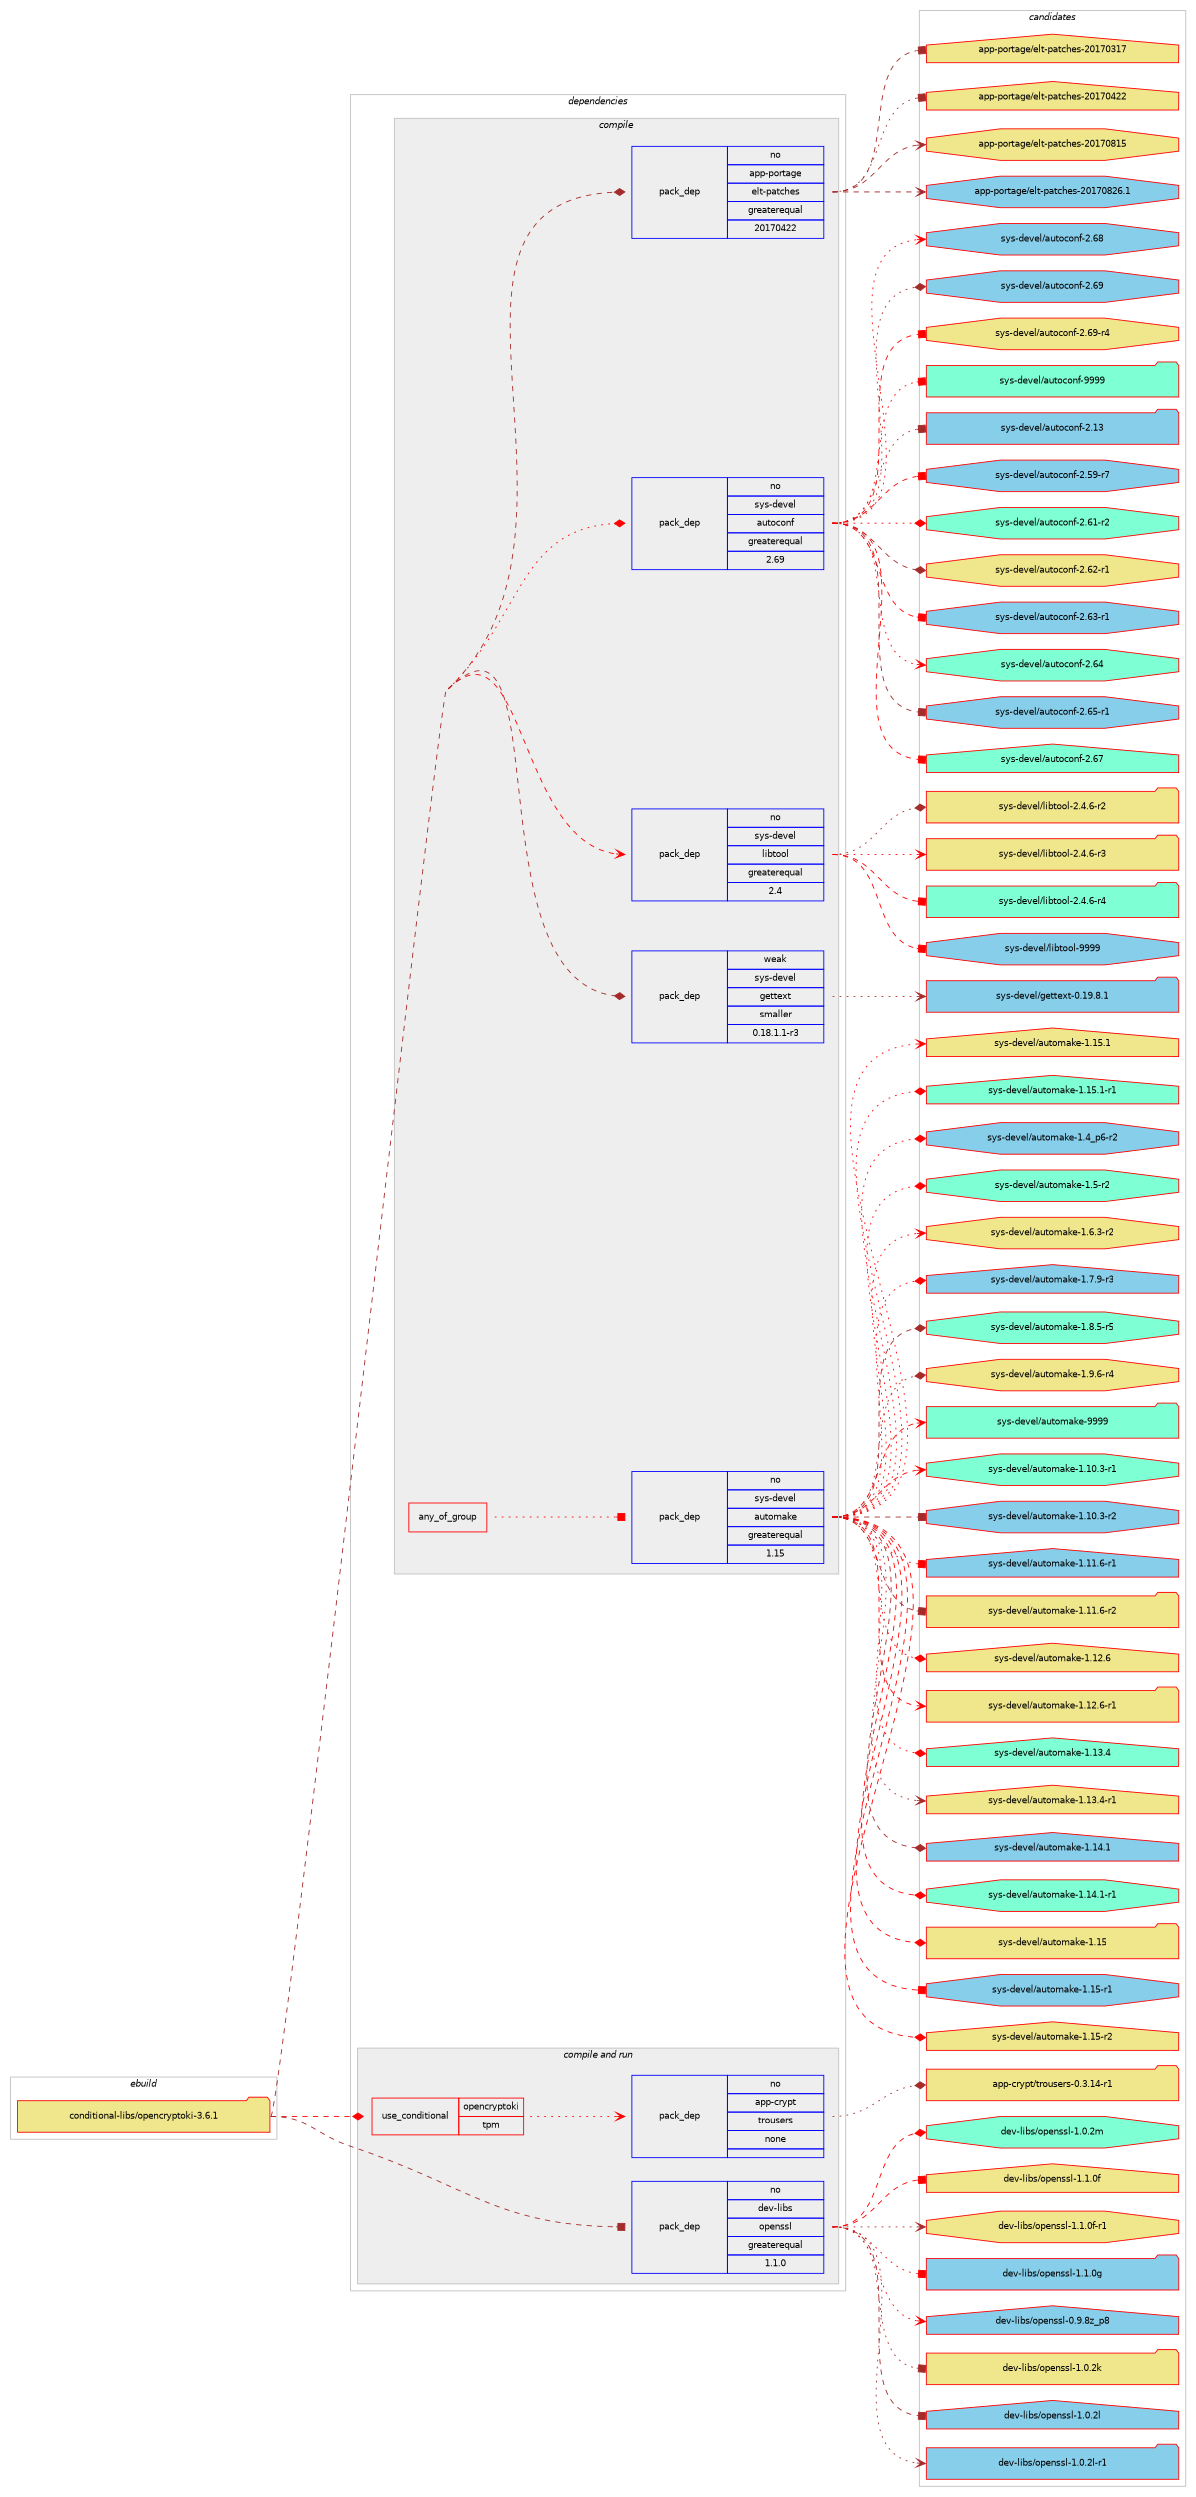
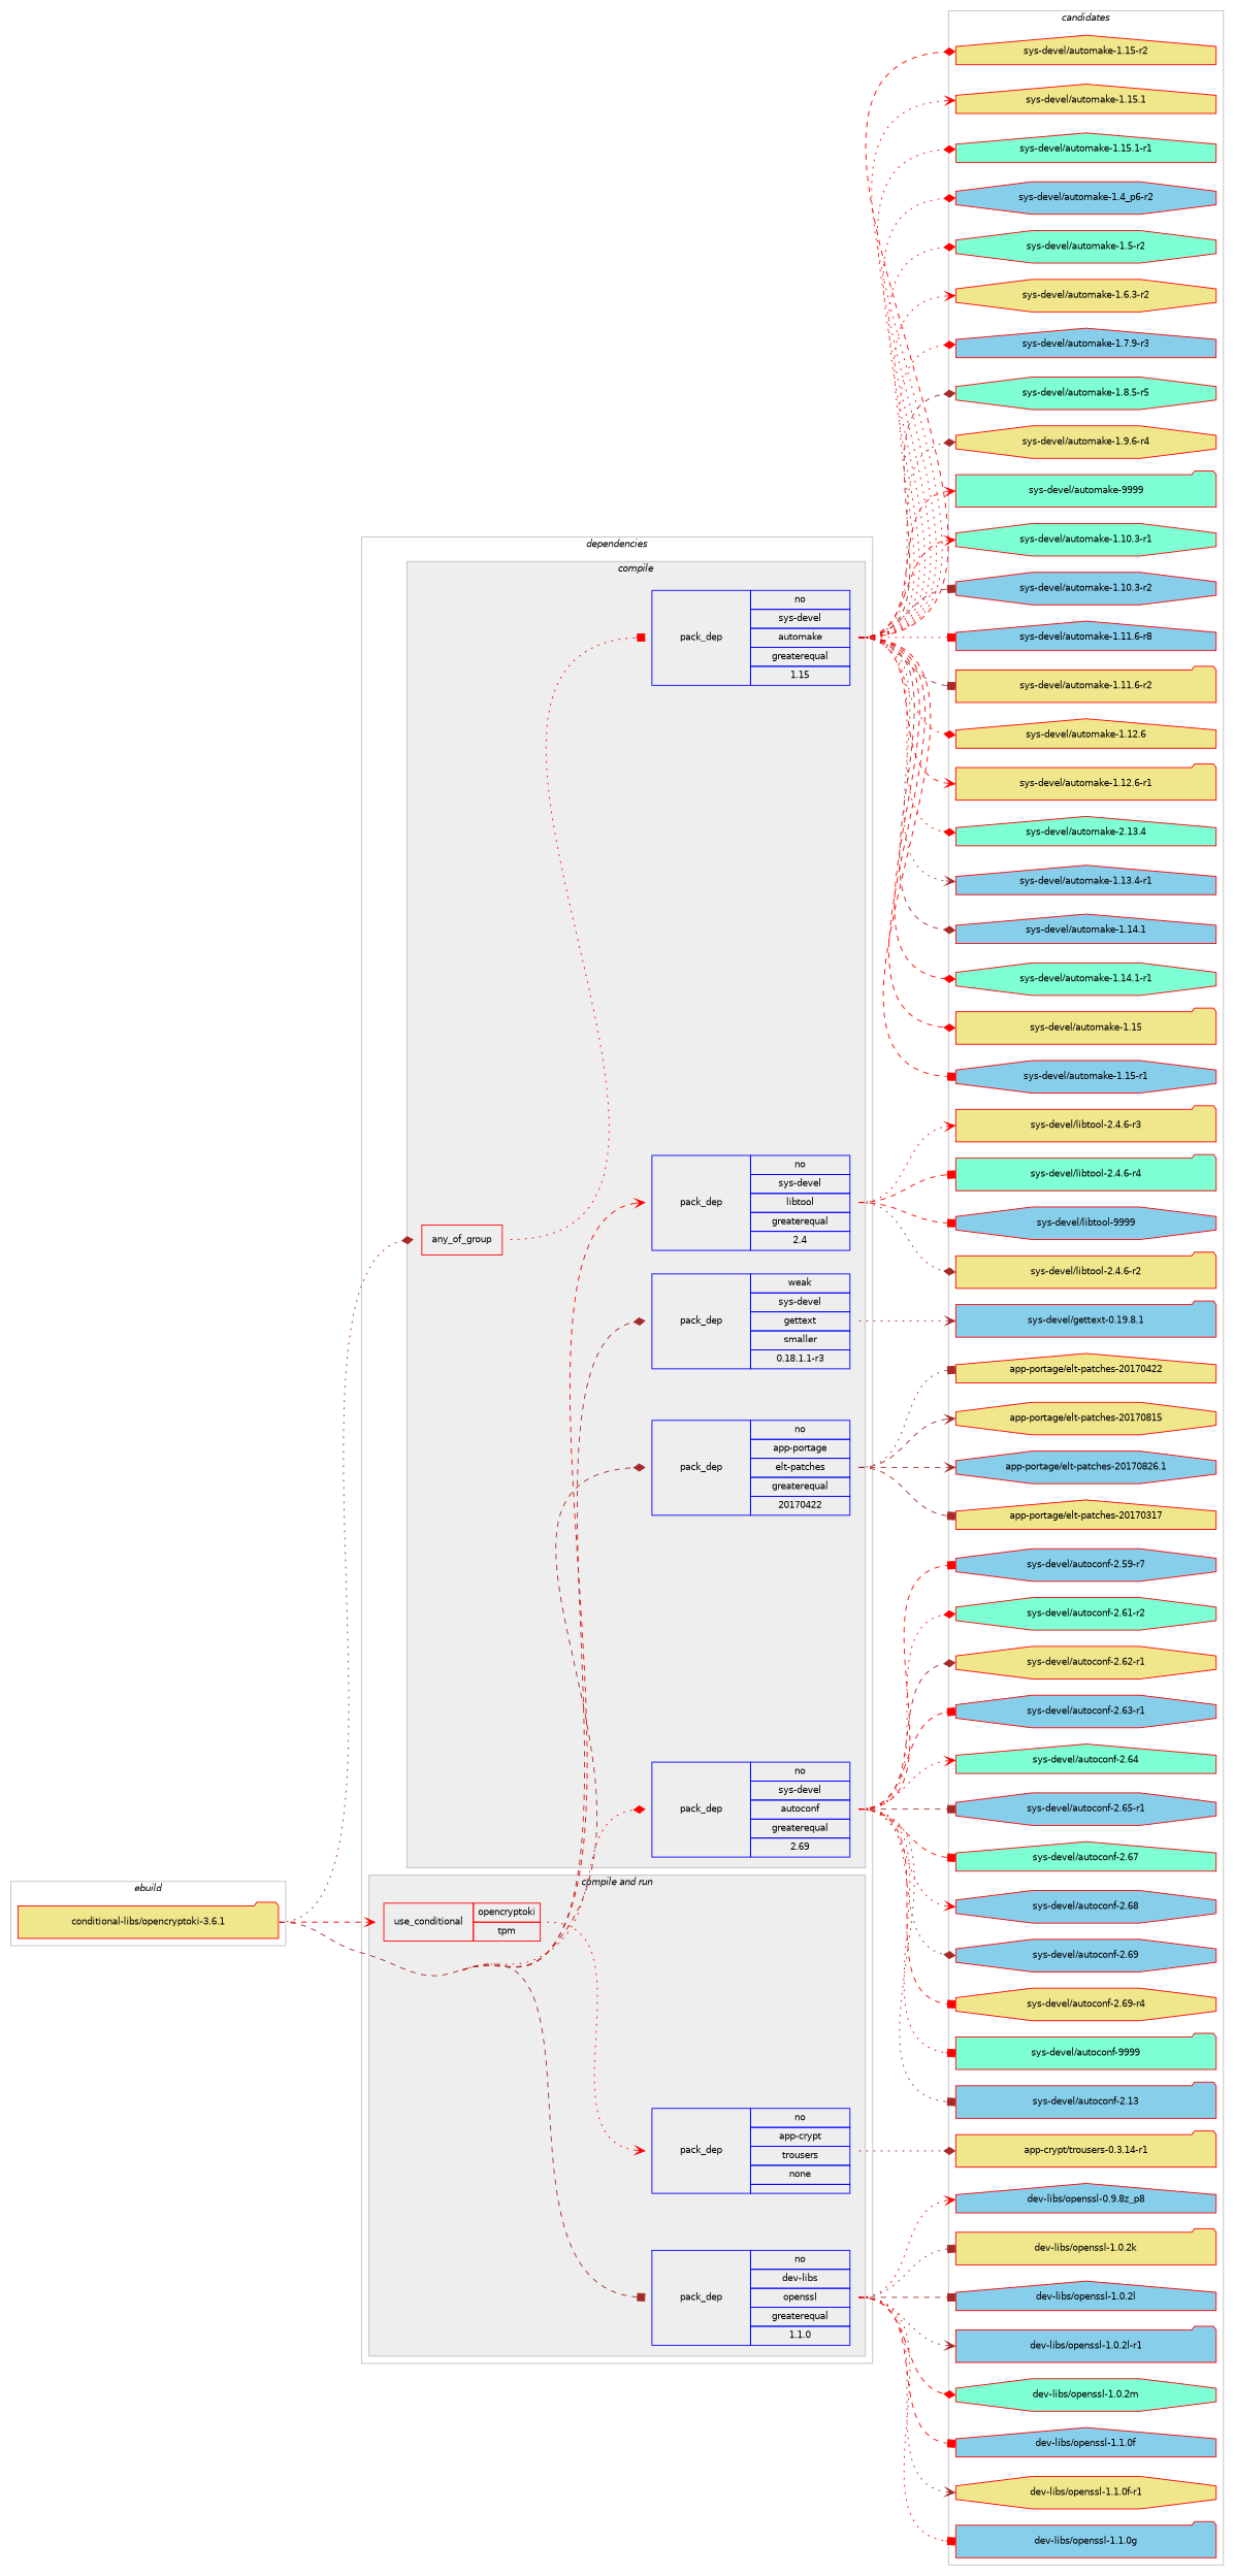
  digraph {
    compound=true
    concentrate=true
    fontname=Helvetica
    fontsize=10
    newrank=true
    rankdir=LR
    ranksep=1.5
    node [color=red fillcolor=khaki fontname=Helvetica fontsize=10 shape=octagon style=filled]
    edge [arrowhead=diamond color=red headport=w style=dotted tailport=e weight=100]
    n1 [label="conditional-libs/opencryptoki-3.6.1" shape=folder width=4]
    n2 [color=blue label=<<TABLE BORDER="0" CELLBORDER="1" CELLSPACING="0" CELLPADDING="4" WIDTH="220"><TR><TD ROWSPAN="6" CELLPADDING="30">pack_dep</TD></TR><TR><TD WIDTH="110">no</TD></TR><TR><TD>sys-devel</TD></TR><TR><TD>automake</TD></TR><TR><TD>greaterequal</TD></TR><TR><TD>1.15</TD></TR></TABLE>> shape=none fillcolor="" style=""]
    n3 [label=<<TABLE BORDER="0" CELLBORDER="1" CELLSPACING="0" CELLPADDING="4"><TR><TD CELLPADDING="10">any_of_group</TD></TR></TABLE>> shape=none fillcolor="" style=""]
    n4 [color=blue label=<<TABLE BORDER="0" CELLBORDER="1" CELLSPACING="0" CELLPADDING="4" WIDTH="220"><TR><TD ROWSPAN="6" CELLPADDING="30">pack_dep</TD></TR><TR><TD WIDTH="110">no</TD></TR><TR><TD>app-portage</TD></TR><TR><TD>elt-patches</TD></TR><TR><TD>greaterequal</TD></TR><TR><TD>20170422</TD></TR></TABLE>> shape=none fillcolor="" style=""]
    n5 [color=blue label=<<TABLE BORDER="0" CELLBORDER="1" CELLSPACING="0" CELLPADDING="4" WIDTH="220"><TR><TD ROWSPAN="6" CELLPADDING="30">pack_dep</TD></TR><TR><TD WIDTH="110">no</TD></TR><TR><TD>sys-devel</TD></TR><TR><TD>autoconf</TD></TR><TR><TD>greaterequal</TD></TR><TR><TD>2.69</TD></TR></TABLE>> shape=none fillcolor="" style=""]
    n6 [color=blue label=<<TABLE BORDER="0" CELLBORDER="1" CELLSPACING="0" CELLPADDING="4" WIDTH="220"><TR><TD ROWSPAN="6" CELLPADDING="30">pack_dep</TD></TR><TR><TD WIDTH="110">no</TD></TR><TR><TD>sys-devel</TD></TR><TR><TD>libtool</TD></TR><TR><TD>greaterequal</TD></TR><TR><TD>2.4</TD></TR></TABLE>> shape=none fillcolor="" style=""]
    n7 [color=blue label=<<TABLE BORDER="0" CELLBORDER="1" CELLSPACING="0" CELLPADDING="4" WIDTH="220"><TR><TD ROWSPAN="6" CELLPADDING="30">pack_dep</TD></TR><TR><TD WIDTH="110">weak</TD></TR><TR><TD>sys-devel</TD></TR><TR><TD>gettext</TD></TR><TR><TD>smaller</TD></TR><TR><TD>0.18.1.1-r3</TD></TR></TABLE>> shape=none fillcolor="" style=""]
    n8 [color=blue label=<<TABLE BORDER="0" CELLBORDER="1" CELLSPACING="0" CELLPADDING="4" WIDTH="220"><TR><TD ROWSPAN="6" CELLPADDING="30">pack_dep</TD></TR><TR><TD WIDTH="110">no</TD></TR><TR><TD>app-crypt</TD></TR><TR><TD>trousers</TD></TR><TR><TD>none</TD></TR><TR><TD></TD></TR></TABLE>> shape=none fillcolor="" style=""]
    n9 [label=<<TABLE BORDER="0" CELLBORDER="1" CELLSPACING="0" CELLPADDING="4"><TR><TD ROWSPAN="3" CELLPADDING="10">use_conditional</TD></TR><TR><TD>opencryptoki</TD></TR><TR><TD>tpm</TD></TR></TABLE>> shape=none fillcolor="" style=""]
    n10 [color=blue label=<<TABLE BORDER="0" CELLBORDER="1" CELLSPACING="0" CELLPADDING="4" WIDTH="220"><TR><TD ROWSPAN="6" CELLPADDING="30">pack_dep</TD></TR><TR><TD WIDTH="110">no</TD></TR><TR><TD>dev-libs</TD></TR><TR><TD>openssl</TD></TR><TR><TD>greaterequal</TD></TR><TR><TD>1.1.0</TD></TR></TABLE>> shape=none fillcolor="" style=""]
    n11 [fillcolor=aquamarine label="sys-devel/automake-1.10.3-r1" width=4]
    n12 [fillcolor=skyblue label="sys-devel/automake-1.10.3-r2" width=4]
-   n13 [fillcolor=skyblue label="sys-devel/automake-1.11.6-r1" shape=house width=4]
+   n13 [fillcolor=skyblue label="sys-devel/automake-1.11.6-r8" shape=house width=4]
    n14 [label="sys-devel/automake-1.11.6-r2" shape=folder width=4]
    n15 [label="sys-devel/automake-1.12.6" shape=house width=4]
    n16 [label="sys-devel/automake-1.12.6-r1" shape=folder width=4]
-   n17 [fillcolor=aquamarine label="sys-devel/automake-1.13.4" shape=house width=4]
-   n18 [label="sys-devel/automake-1.13.4-r1" shape=house width=4]
+   n17 [fillcolor=aquamarine label="sys-devel/automake-2.13.4" shape=house width=4]
+   n18 [fillcolor=skyblue label="sys-devel/automake-1.13.4-r1" shape=house width=4]
    n19 [fillcolor=skyblue label="sys-devel/automake-1.14.1" shape=house width=4]
    n20 [fillcolor=aquamarine label="sys-devel/automake-1.14.1-r1" width=4]
    n21 [label="sys-devel/automake-1.15" shape=folder width=4]
    n22 [fillcolor=skyblue label="sys-devel/automake-1.15-r1" width=4]
    n23 [label="sys-devel/automake-1.15-r2" shape=house width=4]
    n24 [label="sys-devel/automake-1.15.1" shape=house width=4]
    n25 [fillcolor=aquamarine label="sys-devel/automake-1.15.1-r1" shape=house width=4]
    n26 [fillcolor=skyblue label="sys-devel/automake-1.4_p6-r2" width=4]
    n27 [fillcolor=aquamarine label="sys-devel/automake-1.5-r2" width=4]
    n28 [label="sys-devel/automake-1.6.3-r2" width=4]
    n29 [fillcolor=skyblue label="sys-devel/automake-1.7.9-r3" shape=house width=4]
    n30 [fillcolor=aquamarine label="sys-devel/automake-1.8.5-r5" width=4]
    n31 [label="sys-devel/automake-1.9.6-r4" width=4]
    n32 [fillcolor=aquamarine label="sys-devel/automake-9999" shape=folder width=4]
    n33 [label="app-portage/elt-patches-20170317" shape=house width=4]
    n34 [label="app-portage/elt-patches-20170422" shape=house width=4]
    n35 [label="app-portage/elt-patches-20170815" width=4]
    n36 [fillcolor=skyblue label="app-portage/elt-patches-20170826.1" width=4]
    n37 [fillcolor=skyblue label="sys-devel/autoconf-2.13" shape=folder width=4]
    n38 [fillcolor=skyblue label="sys-devel/autoconf-2.59-r7" width=4]
    n39 [fillcolor=aquamarine label="sys-devel/autoconf-2.61-r2" width=4]
    n40 [label="sys-devel/autoconf-2.62-r1" width=4]
    n41 [fillcolor=skyblue label="sys-devel/autoconf-2.63-r1" width=4]
-   n42 [fillcolor=aquamarine label="sys-devel/autoconf-2.64" width=4]
+   n42 [fillcolor=aquamarine label="sys-devel/autoconf-2.64" shape=house width=4]
    n43 [fillcolor=skyblue label="sys-devel/autoconf-2.65-r1" width=4]
    n44 [fillcolor=aquamarine label="sys-devel/autoconf-2.67" shape=house width=4]
    n45 [fillcolor=skyblue label="sys-devel/autoconf-2.68" width=4]
    n46 [fillcolor=skyblue label="sys-devel/autoconf-2.69" width=4]
    n47 [label="sys-devel/autoconf-2.69-r4" width=4]
    n48 [fillcolor=aquamarine label="sys-devel/autoconf-9999" shape=folder width=4]
    n49 [label="sys-devel/libtool-2.4.6-r2" shape=folder width=4]
    n50 [label="sys-devel/libtool-2.4.6-r3" shape=folder width=4]
    n51 [fillcolor=aquamarine label="sys-devel/libtool-2.4.6-r4" shape=folder width=4]
    n52 [fillcolor=skyblue label="sys-devel/libtool-9999" width=4]
    n53 [fillcolor=skyblue label="sys-devel/gettext-0.19.8.1" shape=folder width=4]
    n54 [label="app-crypt/trousers-0.3.14-r1" shape=folder width=4]
    n55 [fillcolor=skyblue label="dev-libs/openssl-0.9.8z_p8" shape=house width=4]
    n56 [label="dev-libs/openssl-1.0.2k" shape=folder width=4]
    n57 [fillcolor=skyblue label="dev-libs/openssl-1.0.2l" shape=house width=4]
    n58 [fillcolor=skyblue label="dev-libs/openssl-1.0.2l-r1" shape=folder width=4]
    n59 [fillcolor=aquamarine label="dev-libs/openssl-1.0.2m" width=4]
-   n60 [label="dev-libs/openssl-1.1.0f" shape=house width=4]
+   n60 [fillcolor=skyblue label="dev-libs/openssl-1.1.0f" shape=house width=4]
    n61 [label="dev-libs/openssl-1.1.0f-r1" width=4]
    n62 [fillcolor=skyblue label="dev-libs/openssl-1.1.0g" shape=folder width=4]
    subgraph cluster_1 {
      color=gray
      label=<<i>dependencies</i>>
      subgraph cluster_2 {
        color=gray
        fillcolor="#eeeeee"
        label=<<i>compile</i>>
        style=filled
        subgraph sub_3 {
          color=gray
          fillcolor="#eeeeee"
          label=<<i>compile</i>>
          style=filled
          n3
          subgraph sub_4 {
            color=gray
            fillcolor="#eeeeee"
            label=<<i>compile</i>>
            style=filled
            n2
          }
        }
        subgraph sub_5 {
          color=gray
          fillcolor="#eeeeee"
          label=<<i>compile</i>>
          style=filled
          n4
        }
        subgraph sub_6 {
          color=gray
          fillcolor="#eeeeee"
          label=<<i>compile</i>>
          style=filled
          n5
        }
        subgraph sub_7 {
          color=gray
          fillcolor="#eeeeee"
          label=<<i>compile</i>>
          style=filled
          n6
        }
        subgraph sub_8 {
          color=gray
          fillcolor="#eeeeee"
          label=<<i>compile</i>>
          style=filled
          n7
        }
      }
      subgraph cluster_9 {
        color=gray
        fillcolor="#eeeeee"
        label=<<i>compile and run</i>>
        style=filled
        subgraph sub_10 {
          color=gray
          fillcolor="#eeeeee"
          label=<<i>compile and run</i>>
          style=filled
          n9
          subgraph sub_11 {
            color=gray
            fillcolor="#eeeeee"
            label=<<i>compile and run</i>>
            style=filled
            n8
          }
        }
        subgraph sub_12 {
          color=gray
          fillcolor="#eeeeee"
          label=<<i>compile and run</i>>
          style=filled
          n10
        }
      }
      subgraph cluster_13 {
        color=gray
        fillcolor="#eeeeee"
        label=<<i>run</i>>
        style=filled
      }
    }
    subgraph cluster_14 {
      color=gray
      label=<<i>ebuild</i>>
      rank=same
      n1
    }
    subgraph cluster_15 {
      color=gray
      label=<<i>candidates</i>>
      rank=same
      subgraph sub_16 {
        color=black
        label=<<i>candidates</i>>
        nodesep=1
        rank=same
        n11
        n12
        n13
        n14
        n15
        n16
        n17
        n18
        n19
        n20
        n21
        n22
        n23
        n24
        n25
        n26
        n27
        n28
        n29
        n30
        n31
        n32
      }
      subgraph sub_17 {
        color=black
        label=<<i>candidates</i>>
        nodesep=1
        rank=same
        n33
        n34
        n35
        n36
      }
      subgraph sub_18 {
        color=black
        label=<<i>candidates</i>>
        nodesep=1
        rank=same
        n37
        n38
        n39
        n40
        n41
        n42
        n43
        n44
        n45
        n46
        n47
        n48
      }
      subgraph sub_19 {
        color=black
        label=<<i>candidates</i>>
        nodesep=1
        rank=same
        n49
        n50
        n51
        n52
      }
      subgraph sub_20 {
        color=black
        label=<<i>candidates</i>>
        nodesep=1
        rank=same
        n53
      }
      subgraph sub_21 {
        color=black
        label=<<i>candidates</i>>
        nodesep=1
        rank=same
        n54
      }
      subgraph sub_22 {
        color=black
        label=<<i>candidates</i>>
        nodesep=1
        rank=same
        n55
        n56
        n57
        n58
        n59
        n60
        n61
        n62
      }
    }
+   n1 -> n3 [color=brown weight=20]
    n1 -> n4 [color=brown style=dashed weight=20]
    n1 -> n5 [weight=20]
    n1 -> n6 [arrowhead=vee style=dashed weight=20]
    n1 -> n7 [color=brown style=dashed weight=20]
-   n1 -> n9 [style=dashed weight=20]
+   n1 -> n9 [arrowhead=vee style=dashed weight=20]
    n1 -> n10 [arrowhead=box color=brown style=dashed weight=20]
    n2 -> n11 [arrowhead=vee style=dashed]
    n2 -> n12 [arrowhead=box color=brown style=dashed]
    n2 -> n13 [arrowhead=box]
    n2 -> n14 [arrowhead=box color=brown style=dashed]
    n2 -> n15
    n2 -> n16 [arrowhead=vee style=dashed]
    n2 -> n17
    n2 -> n18 [arrowhead=vee color=brown]
    n2 -> n19 [color=brown style=dashed]
    n2 -> n20 [style=dashed]
    n2 -> n21 [style=dashed]
    n2 -> n22 [arrowhead=box style=dashed]
    n2 -> n23 [style=dashed]
    n2 -> n24 [arrowhead=vee]
    n2 -> n25
    n2 -> n26
    n2 -> n27
    n2 -> n28 [arrowhead=vee]
    n2 -> n29
    n2 -> n30 [color=brown style=dashed]
    n2 -> n31 [color=brown]
    n2 -> n32 [arrowhead=vee style=dashed]
    n3 -> n2 [arrowhead=box weight=20]
    n4 -> n33 [arrowhead=box color=brown style=dashed]
    n4 -> n34 [arrowhead=box color=brown]
    n4 -> n35 [arrowhead=vee color=brown style=dashed]
    n4 -> n36 [arrowhead=vee color=brown style=dashed]
    n5 -> n37 [arrowhead=box color=brown]
    n5 -> n38 [arrowhead=box style=dashed]
    n5 -> n39
    n5 -> n40 [color=brown style=dashed]
    n5 -> n41 [arrowhead=box style=dashed]
    n5 -> n42 [arrowhead=vee]
    n5 -> n43 [arrowhead=box color=brown style=dashed]
    n5 -> n44 [arrowhead=box style=dashed]
    n5 -> n45 [arrowhead=vee]
    n5 -> n46 [color=brown]
    n5 -> n47 [arrowhead=box style=dashed]
    n5 -> n48 [arrowhead=box]
    n6 -> n49 [color=brown]
    n6 -> n50 [arrowhead=vee]
    n6 -> n51 [arrowhead=box style=dashed]
    n6 -> n52 [arrowhead=box style=dashed]
    n7 -> n53 [arrowhead=vee color=brown]
    n8 -> n54 [color=brown]
    n9 -> n8 [arrowhead=vee weight=20]
    n10 -> n55 [arrowhead=vee]
    n10 -> n56 [arrowhead=box color=brown]
    n10 -> n57 [arrowhead=box color=brown style=dashed]
    n10 -> n58 [arrowhead=vee color=brown]
    n10 -> n59 [style=dashed]
    n10 -> n60 [arrowhead=box style=dashed]
    n10 -> n61 [arrowhead=vee color=brown]
    n10 -> n62 [arrowhead=box]
  }
